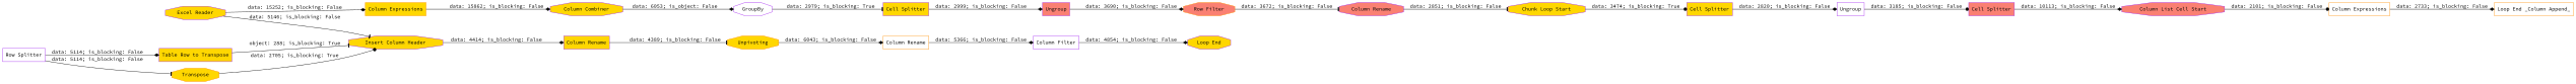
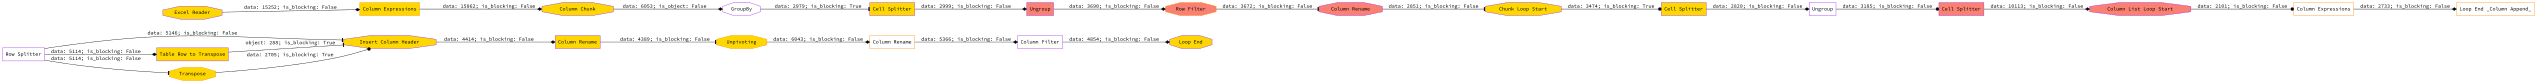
  digraph {
    fontname="Source Code Pro"
    rankdir=LR
    node [color=purple fillcolor=gold fontname="Source Code Pro" shape=box style=filled]
    edge [arrowhead=diamond fontname="Source Code Pro"]
    n1 [fillcolor=white label=GroupBy shape=octagon]
    n2 [label="Cell Splitter"]
    n3 [fillcolor=salmon label=Ungroup]
    n4 [fillcolor=white label="Row Splitter"]
    n5 [label="Insert Column Header" shape=octagon]
    n6 [label="Table Row to Transpose"]
    n7 [color=darkorange label=Transpose shape=octagon]
    n8 [label="Loop End" shape=octagon]
    n9 [color=darkorange fillcolor=salmon label="Row Filter" shape=octagon]
    n10 [fillcolor=white label="Column Filter"]
    n11 [fillcolor=salmon label="Cell Splitter"]
-   n12 [fillcolor=salmon label="Column List Cell Start" shape=octagon]
+   n12 [fillcolor=salmon label="Column List Loop Start" shape=octagon]
    n13 [color=darkorange fillcolor=white label="Column Expressions"]
    n14 [fillcolor=white label=Ungroup]
    n15 [fillcolor=salmon label="Column Rename" shape=octagon]
    n16 [label="Chunk Loop Start" shape=octagon]
    n17 [label="Cell Splitter"]
    n18 [label="Column Rename"]
    n19 [color=darkorange label=Unpivoting shape=octagon]
    n20 [color=darkorange fillcolor=white label="Loop End _Column Append_"]
    n21 [color=darkorange fillcolor=white label="Column Rename"]
    n22 [color=darkorange label="Column Expressions"]
-   n23 [label="Column Combiner" shape=octagon]
+   n23 [label="Column Chunk" shape=octagon]
    n24 [label="Excel Reader" shape=octagon]
    n1 -> n2 [arrowhead=tee label="data: 2979; is_blocking: True"]
    n2 -> n3 [label="data: 2999; is_blocking: False"]
    n3 -> n9 [label="data: 3690; is_blocking: False"]
-   n24 -> n5 [arrowhead=tee label="data: 5146; is_blocking: False"]
+   n4 -> n5 [arrowhead=tee label="data: 5146; is_blocking: False"]
    n4 -> n6 [label="data: 5114; is_blocking: False"]
    n4 -> n7 [arrowhead=tee label="data: 5114; is_blocking: False"]
    n5 -> n18 [label="data: 4414; is_blocking: False"]
    n6 -> n5 [arrowhead=tee label="object: 288; is_blocking: True"]
    n7 -> n5 [arrowhead=dot label="data: 2705; is_blocking: True"]
    n9 -> n15 [arrowhead=tee label="data: 3672; is_blocking: False"]
    n10 -> n8 [label="data: 4854; is_blocking: False"]
    n11 -> n12 [label="data: 10113; is_blocking: False"]
    n12 -> n13 [arrowhead=dot label="data: 2101; is_blocking: False"]
    n13 -> n20 [label="data: 2733; is_blocking: False"]
    n14 -> n11 [arrowhead=dot label="data: 3185; is_blocking: False"]
    n15 -> n16 [arrowhead=tee label="data: 2851; is_blocking: False"]
    n16 -> n17 [arrowhead=dot label="data: 3474; is_blocking: True"]
    n17 -> n14 [label="data: 2820; is_blocking: False"]
    n18 -> n19 [arrowhead=tee label="data: 4389; is_blocking: False"]
    n19 -> n21 [label="data: 6043; is_blocking: False"]
    n21 -> n10 [label="data: 5366; is_blocking: False"]
    n22 -> n23 [label="data: 15862; is_blocking: False"]
    n23 -> n1 [label="data: 6053; is_object: False"]
    n24 -> n22 [label="data: 15252; is_blocking: False"]
  }
